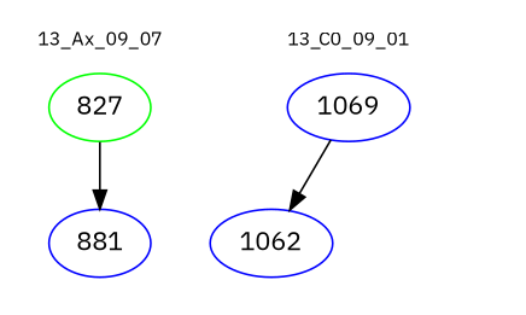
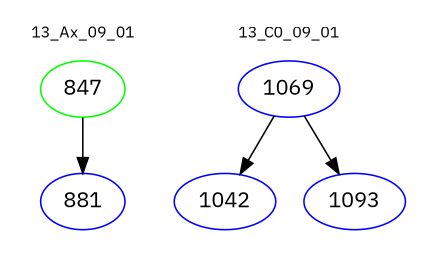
  digraph {
    fontname="IBM Plex Sans"
    node [color=blue fontname="IBM Plex Sans"]
    edge [color=black fontname="IBM Plex Sans"]
-   n1 [color=green label=827]
+   n1 [color=green label=847]
    n2 [label=881]
    n3 [label=1069]
-   n4 [label=1062]
+   n4 [label=1042]
+   n5 [label=1093]
    subgraph cluster_1 {
      color=white
      fontsize=10
-     label="13_Ax_09_07"
+     label="13_Ax_09_01"
      n1
      n2
    }
    subgraph cluster_2 {
      color=white
      fontsize=10
      label="13_C0_09_01"
      n3
      n4
+     n5
    }
    n1 -> n2
    n3 -> n4
+   n3 -> n5
  }
